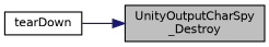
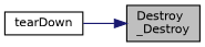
  digraph {
    rankdir=RL
    node [color=black fontname=Helvetica fontsize=10 shape=record style=filled]
-   n1 [fillcolor=grey75 fontcolor=black height=0.2 label="UnityOutputCharSpy\l_Destroy" width=0.4]
+   n1 [fillcolor=grey75 fontcolor=black height=0.2 label="Destroy\l_Destroy" width=0.4]
    n2 [fillcolor=white height=0.2 label=tearDown width=0.4]
    n1 -> n2 [color=midnightblue dir=back fontname=Helvetica fontsize=10 labelfontname=Helvetica labelfontsize=10 style=solid]
  }
